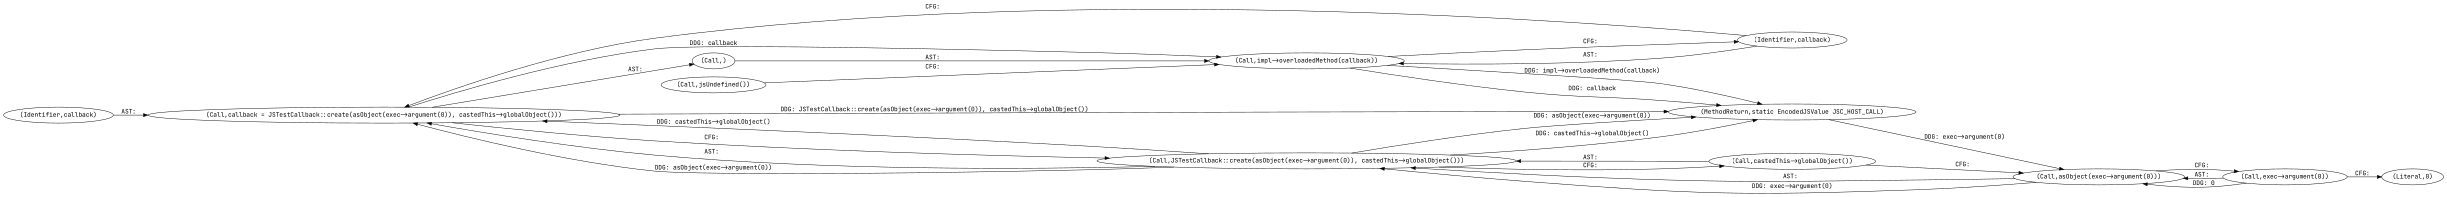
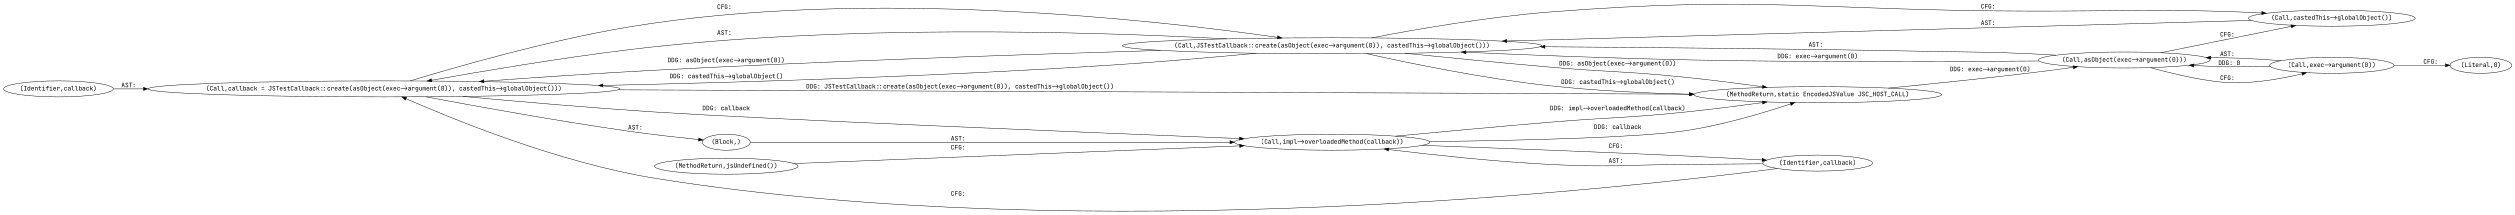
  digraph {
    fontname="JetBrains Mono"
    rankdir=LR
    node [fontname="JetBrains Mono"]
    edge [fontname="JetBrains Mono"]
    n1 [label="(Call,callback = JSTestCallback::create(asObject(exec->argument(0)), castedThis->globalObject()))"]
    n2 [label="(Call,JSTestCallback::create(asObject(exec->argument(0)), castedThis->globalObject()))"]
    n3 [label="(Call,impl->overloadedMethod(callback))"]
    n4 [label="(MethodReturn,static EncodedJSValue JSC_HOST_CALL)"]
-   n5 [label="(Call,)"]
+   n5 [label="(Block,)"]
    n6 [label="(Call,castedThis->globalObject())"]
    n7 [label="(Identifier,callback)"]
    n8 [label="(Call,asObject(exec->argument(0)))"]
    n9 [label="(Call,exec->argument(0))"]
    n10 [label="(Literal,0)"]
    n11 [label="(Identifier,callback)"]
-   n12 [label="(Call,jsUndefined())"]
+   n12 [label="(MethodReturn,jsUndefined())"]
    n1 -> n2 [label="CFG: "]
    n1 -> n3 [label="DDG: callback"]
    n1 -> n4 [label="DDG: JSTestCallback::create(asObject(exec->argument(0)), castedThis->globalObject())"]
    n1 -> n5 [label="AST: "]
    n2 -> n1 [label="AST: "]
    n2 -> n1 [label="DDG: asObject(exec->argument(0))"]
    n2 -> n1 [label="DDG: castedThis->globalObject()"]
    n2 -> n4 [label="DDG: asObject(exec->argument(0))"]
    n2 -> n4 [label="DDG: castedThis->globalObject()"]
    n2 -> n6 [label="CFG: "]
    n3 -> n4 [label="DDG: impl->overloadedMethod(callback)"]
    n3 -> n4 [label="DDG: callback"]
    n3 -> n7 [label="CFG: "]
    n4 -> n8 [label="DDG: exec->argument(0)"]
    n5 -> n3 [label="AST: "]
    n6 -> n2 [label="AST: "]
-   n6 -> n8 [label="CFG: "]
+   n8 -> n6 [label="CFG: "]
    n7 -> n1 [label="CFG: "]
    n7 -> n3 [label="AST: "]
    n8 -> n2 [label="AST: "]
    n8 -> n2 [label="DDG: exec->argument(0)"]
    n8 -> n9 [label="CFG: "]
    n9 -> n8 [label="AST: "]
    n9 -> n8 [label="DDG: 0"]
    n9 -> n10 [label="CFG: "]
    n11 -> n1 [label="AST: "]
    n12 -> n3 [label="CFG: "]
  }
